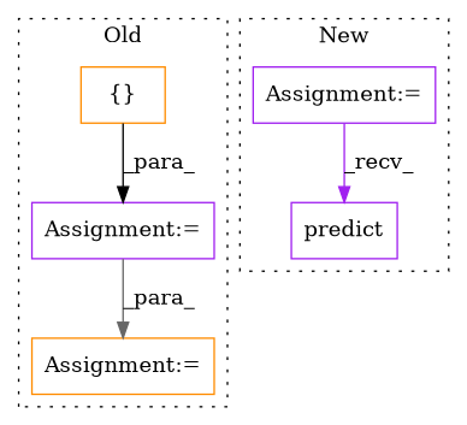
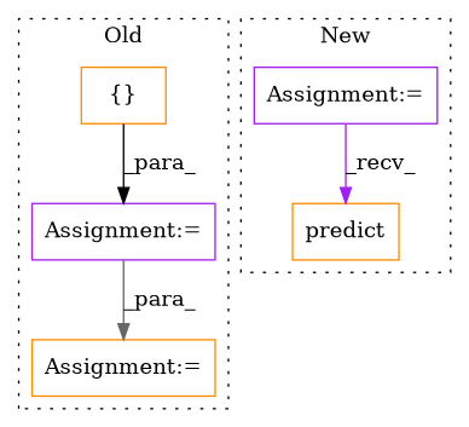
  digraph {
    node [a=7 l=1 shape=box color=darkorange]
    n1 [a=4 l=2 label="{}" s=5898]
    n2 [label="Assignment:=" s=6124]
    n3 [label="Assignment:=" s=5888 color=purple]
-   n4 [a=32 l="8,1" label=predict s="5882,5907" color=purple]
+   n4 [a=32 l="8,1" label=predict s="5882,5907"]
    n5 [l=7 label="Assignment:=" s=5559 color=purple]
    subgraph cluster_1 {
      label=Old
      style=dotted
      n1
      n2
      n3
    }
    subgraph cluster_2 {
      label=New
      style=dotted
      n4
      n5
    }
    n1 -> n3 [label=_para_ color=black]
    n3 -> n2 [label=_para_ color=gray40]
    n5 -> n4 [label=_recv_ color=purple]
  }
